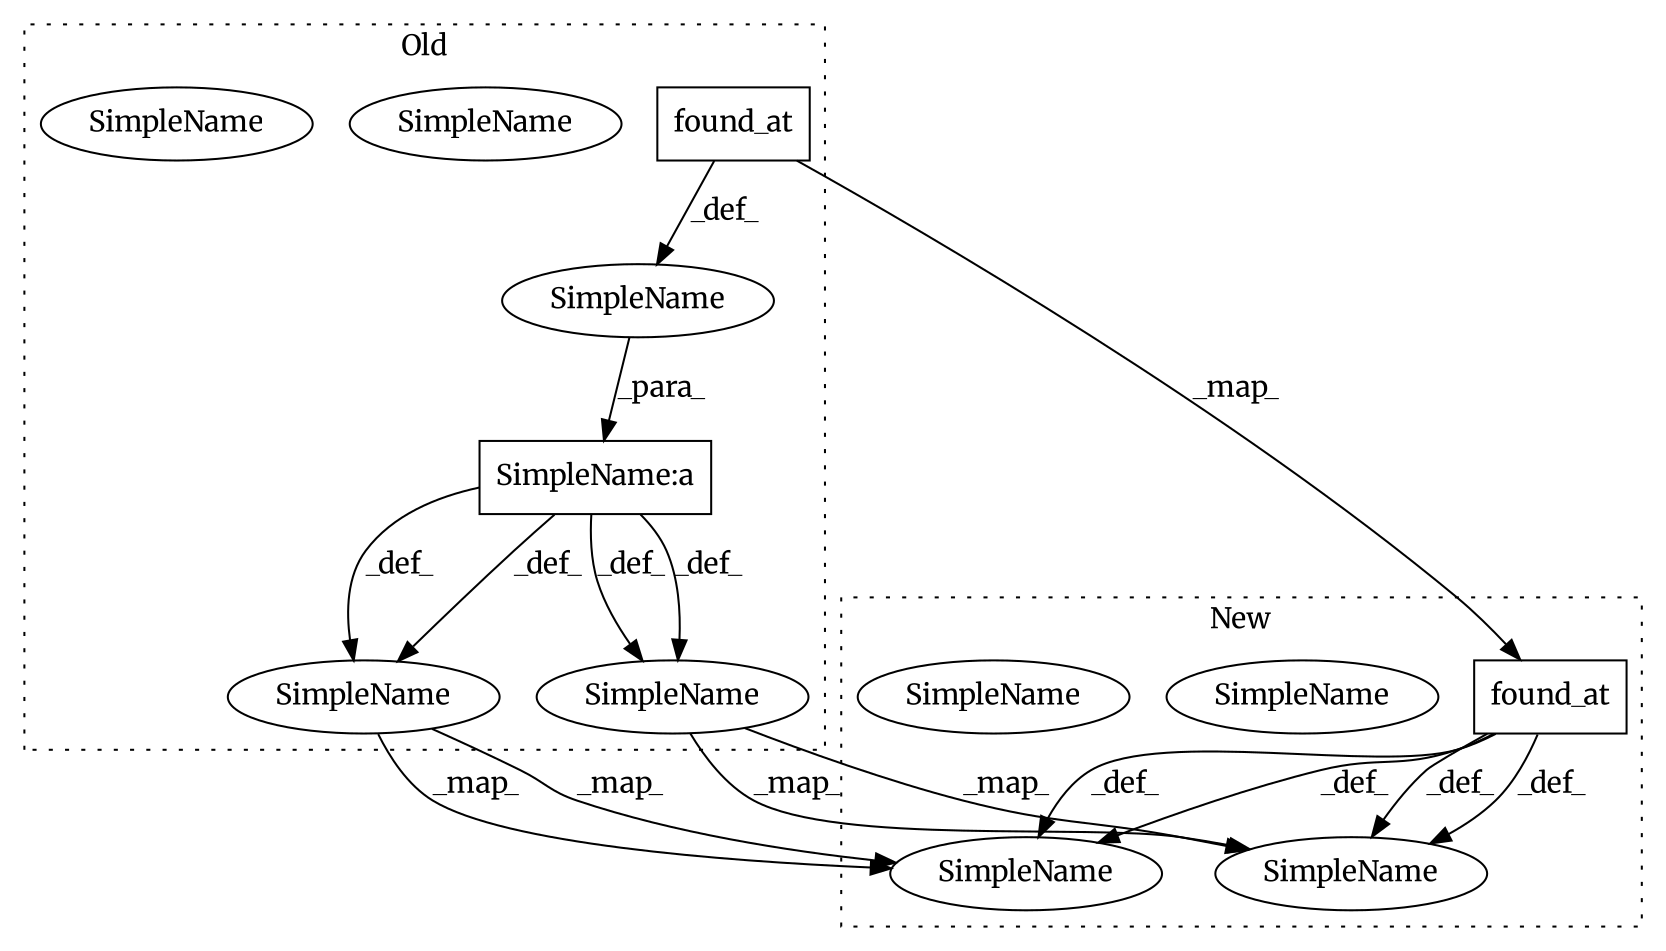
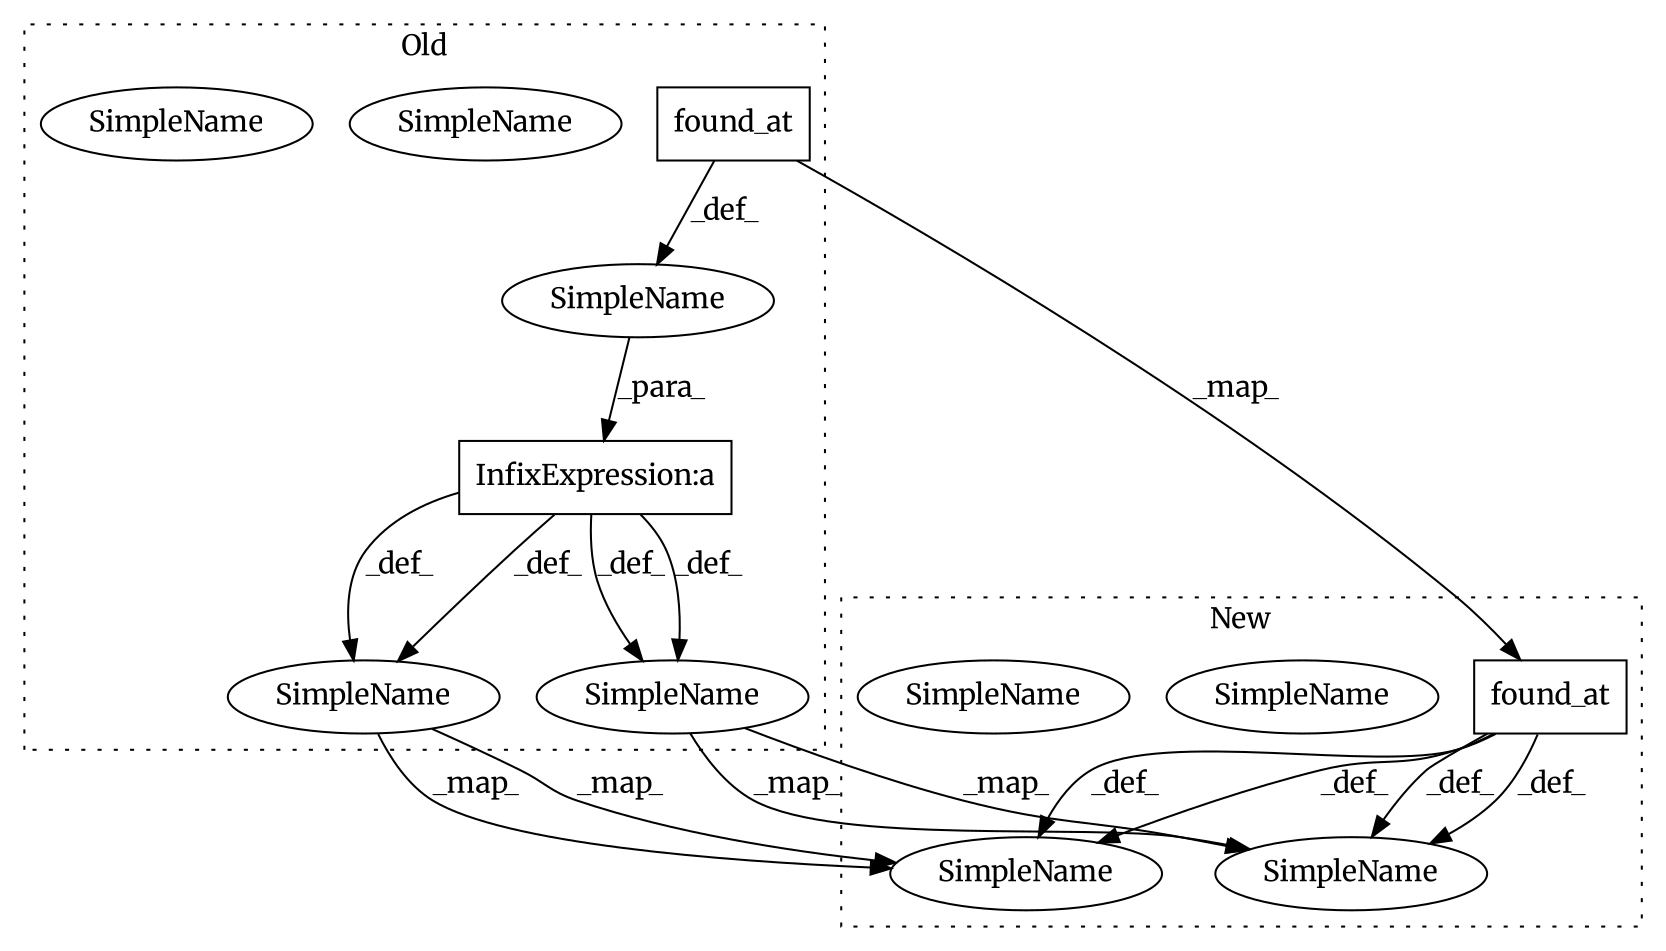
  digraph {
    fontname=Merriweather
    node [a=42 l=4 s=3178 shape=ellipse fontname=Merriweather]
    edge [fontname=Merriweather]
    n1 [a=32 l=10 label=found_at s=3260 shape=box]
    n2 [label=SimpleName]
    n3 [label=SimpleName]
    n4 [l=1 label=SimpleName s=3279]
    n5 [l=1 label=SimpleName s=3279]
    n6 [label=SimpleName l="" s=""]
-   n7 [a=27 l=3 label="SimpleName:a" s=3250 shape=box]
+   n7 [a=27 l=3 label="InfixExpression:a" s=3250 shape=box]
    n8 [a=32 l=10 label=found_at s=3757 shape=box]
    n9 [label=SimpleName s=3744]
    n10 [label=SimpleName s=3744]
    n11 [l=1 label=SimpleName s=3773]
    n12 [l=1 label=SimpleName s=3773]
    subgraph cluster_1 {
      label=Old
      style=dotted
      n1
      n2
      n3
      n4
      n5
      n6
      n7
    }
    subgraph cluster_2 {
      label=New
      style=dotted
      n8
      n9
      n10
      n11
      n12
    }
    n1 -> n6 [label=_def_]
    n1 -> n8 [label=_map_]
    n3 -> n10 [label=_map_]
    n3 -> n10 [label=_map_]
    n5 -> n12 [label=_map_]
    n5 -> n12 [label=_map_]
    n6 -> n7 [label=_para_]
    n7 -> n3 [label=_def_]
    n7 -> n3 [label=_def_]
    n7 -> n5 [label=_def_]
    n7 -> n5 [label=_def_]
    n8 -> n10 [label=_def_]
    n8 -> n10 [label=_def_]
    n8 -> n12 [label=_def_]
    n8 -> n12 [label=_def_]
  }
